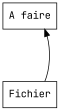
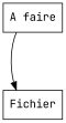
  digraph {
    nodesep=1
    ranksep=1
    fontname="JetBrains Mono"
    node [shape=box fontname="JetBrains Mono"]
    n1 [label="A faire"]
    n2 [label=Fichier]
-   n2 -> n1 [fontname="JetBrains Mono"]
+   n1 -> n2 [fontname="JetBrains Mono"]
  }
